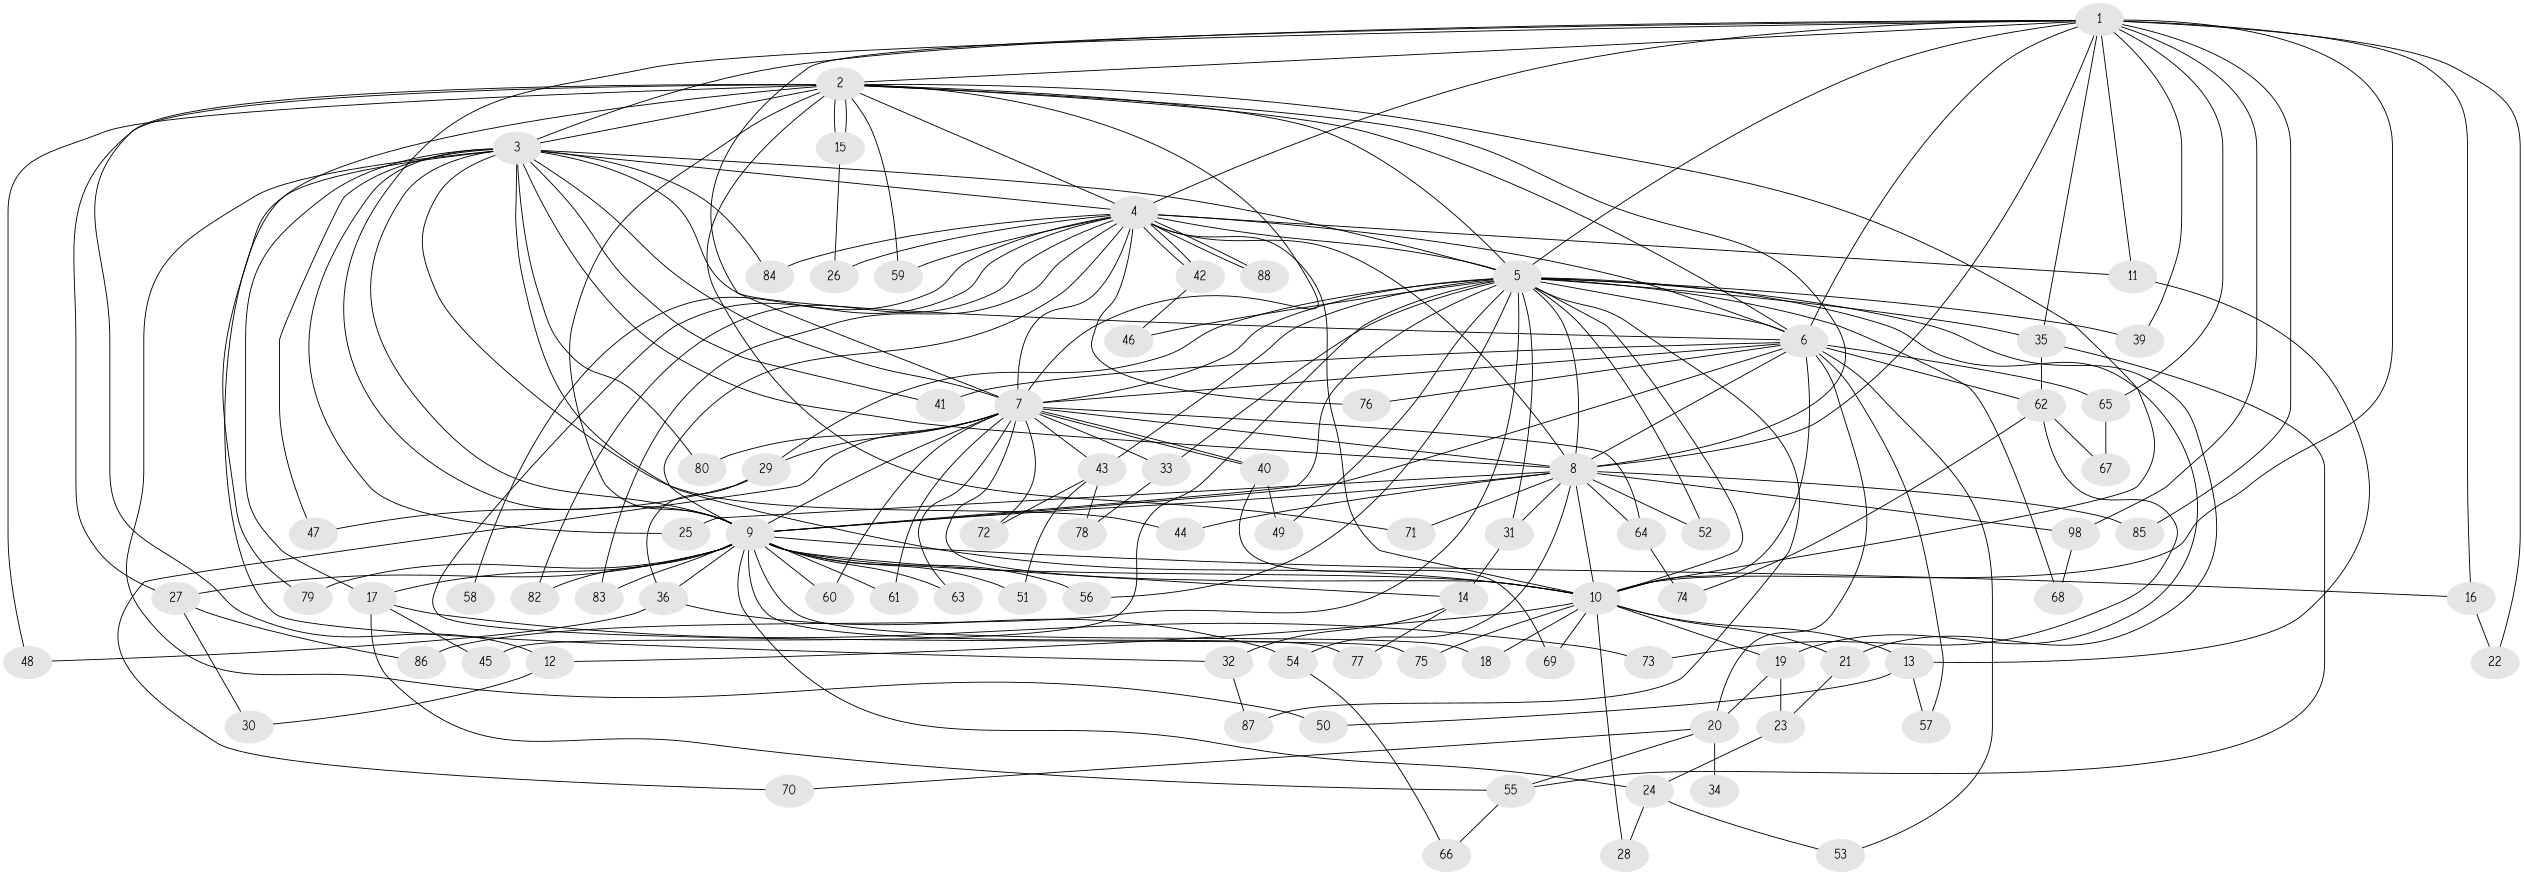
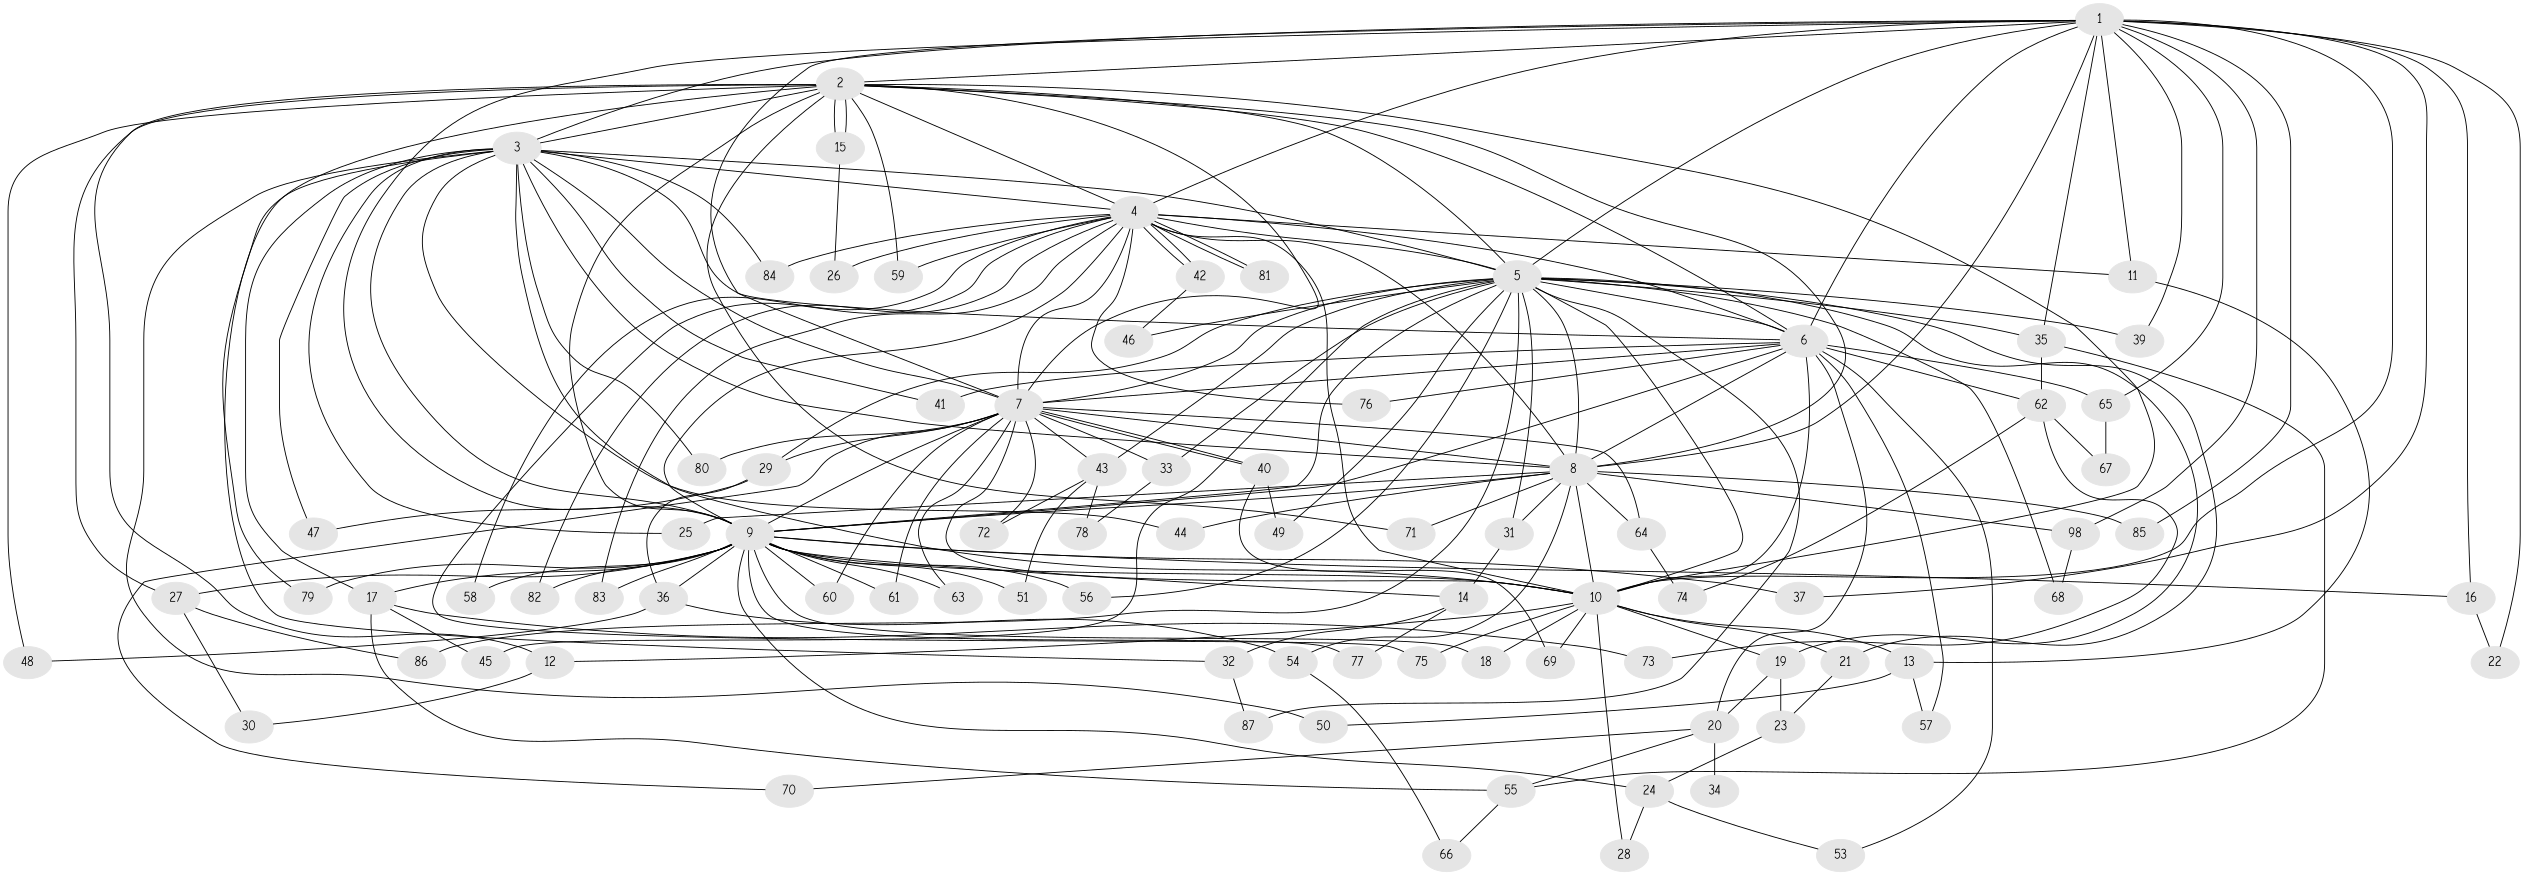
  graph {
    fontname="Comic Neue"
    node [color=gray90 fontname="Comic Neue" style=filled]
    edge [fontname="Comic Neue"]
    1
    2
    3
    4
    5
    6
    7
    8
    9
    10
    11
    16
    22
    35
+   37
    n16 [label=98]
    39
    65
    85
    12
    15
    27
    32
    48
    59
    71
    17
    25
    41
    44
    47
    50
    79
    80
    84
    26
    42
    58
    75
    76
-   81 [label=88]
+   81
    82
    83
    19
    21
    29
    31
    33
    43
    45
    46
    49
-   52
    56
    68
    86
    87
    20
    53
    57
    62
    40
    60
    61
    63
    64
    70
    72
    54
    14
    18
    24
    36
    51
    77
    13
    28
    69
    55
    67
    30
    73
    23
    78
    34
    74
    66
    1 -- 2
    1 -- 3
    1 -- 4
    1 -- 5
    1 -- 6
    1 -- 7
    1 -- 8
    1 -- 9
    1 -- 10
    1 -- 11
    1 -- 16
    1 -- 22
    1 -- 35
+   1 -- 37
    1 -- n16
    1 -- 39
    1 -- 65
    1 -- 85
    2 -- 3
    2 -- 4
    2 -- 5
    2 -- 6
    2 -- 7
    2 -- 8
    2 -- 9
    2 -- 10
    2 -- 12
    2 -- 15
    2 -- 15
    2 -- 27
    2 -- 32
    2 -- 48
    2 -- 59
    2 -- 71
    3 -- 4
    3 -- 5
    3 -- 6
    3 -- 7
    3 -- 8
    3 -- 9
    3 -- 10
    3 -- 17
    3 -- 25
    3 -- 41
    3 -- 44
    3 -- 47
    3 -- 50
    3 -- 79
    3 -- 80
    3 -- 84
    4 -- 5
    4 -- 6
    4 -- 7
    4 -- 8
    4 -- 9
    4 -- 10
    4 -- 11
    4 -- 59
    4 -- 84
    4 -- 26
    4 -- 42
    4 -- 42
    4 -- 58
    4 -- 75
    4 -- 76
    4 -- 81
    4 -- 81
    4 -- 82
    4 -- 83
    5 -- 6
    5 -- 7
    5 -- 8
    5 -- 9
    5 -- 10
    5 -- 35
    5 -- 39
    5 -- 19
    5 -- 21
    5 -- 29
    5 -- 31
    5 -- 33
    5 -- 43
    5 -- 45
    5 -- 46
    5 -- 49
-   5 -- 52
    5 -- 56
    5 -- 68
    5 -- 86
    5 -- 87
    6 -- 7
    6 -- 8
    6 -- 9
    6 -- 10
    6 -- 65
    6 -- 41
    6 -- 76
    6 -- 20
    6 -- 53
    6 -- 57
    6 -- 62
    7 -- 8
    7 -- 9
    7 -- 10
    7 -- 80
    7 -- 29
    7 -- 33
    7 -- 43
    7 -- 40
    7 -- 40
    7 -- 60
    7 -- 61
    7 -- 63
    7 -- 64
    7 -- 70
    7 -- 72
    8 -- 9
    8 -- 10
    8 -- n16
    8 -- 85
    8 -- 71
    8 -- 25
    8 -- 44
    8 -- 31
-   8 -- 52
    8 -- 64
    8 -- 54
    9 -- 10
    9 -- 16
+   9 -- 37
    9 -- 27
    9 -- 17
    9 -- 79
+   9 -- 58
    9 -- 82
    9 -- 83
    9 -- 56
    9 -- 60
    9 -- 61
    9 -- 63
    9 -- 14
    9 -- 18
    9 -- 24
    9 -- 36
    9 -- 51
    9 -- 77
    10 -- 12
    10 -- 75
    10 -- 19
    10 -- 21
    10 -- 18
    10 -- 13
    10 -- 28
    10 -- 69
    11 -- 13
    16 -- 22
    35 -- 62
    35 -- 55
    n16 -- 68
    65 -- 67
    12 -- 30
    15 -- 26
    27 -- 86
    27 -- 30
    32 -- 87
    17 -- 45
    17 -- 55
    17 -- 73
    42 -- 46
    19 -- 20
    19 -- 23
    21 -- 23
    29 -- 47
    29 -- 36
    31 -- 14
    33 -- 78
    43 -- 72
    43 -- 51
    43 -- 78
    20 -- 70
    20 -- 55
    20 -- 34
    62 -- 67
    62 -- 73
    62 -- 74
    40 -- 49
    40 -- 69
    64 -- 74
    54 -- 66
    14 -- 32
    14 -- 77
    24 -- 53
    24 -- 28
    36 -- 48
    36 -- 54
    13 -- 50
    13 -- 57
    55 -- 66
    23 -- 24
  }
